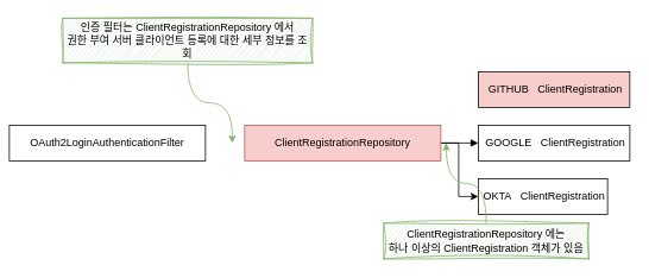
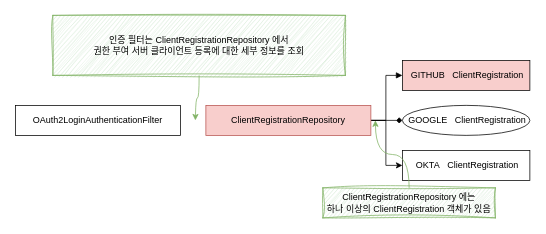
  <mxCell id="0" />
  <mxCell id="1" parent="0" />
- <mxCell id="2" value="OAuth2LoginAuthenticationFilter" style="rounded=0;whiteSpace=wrap;html=1;" vertex="1" parent="1"><mxGeometry x="10" y="140" width="220" height="40" as="geometry" /></mxCell>
- <mxCell id="3" style="edgeStyle=orthogonalEdgeStyle;rounded=0;orthogonalLoop=1;jettySize=auto;html=1;entryX=0;entryY=0.5;entryDx=0;entryDy=0;endArrow=block;endFill=1;" edge="1" parent="1" source="6" target="8"><mxGeometry relative="1" as="geometry" /></mxCell>
+ <mxCell id="2" value="OAuth2LoginAuthenticationFilter" style="rounded=0;whiteSpace=wrap;html=1;" vertex="1" parent="1"><mxGeometry x="20" y="140" width="220" height="40" as="geometry" /></mxCell>
+ <mxCell id="3" style="edgeStyle=orthogonalEdgeStyle;rounded=0;orthogonalLoop=1;jettySize=auto;html=1;entryX=0;entryY=0.5;entryDx=0;entryDy=0;endArrow=diamond;endFill=1;" edge="1" parent="1" source="6" target="8"><mxGeometry relative="1" as="geometry" /></mxCell>
+ <mxCell id="4" style="edgeStyle=orthogonalEdgeStyle;rounded=0;orthogonalLoop=1;jettySize=auto;html=1;entryX=0;entryY=0.5;entryDx=0;entryDy=0;endArrow=block;endFill=1;" edge="1" parent="1" source="6" target="7"><mxGeometry relative="1" as="geometry"><Array as="points"><mxPoint x="514" y="160" /><mxPoint x="514" y="100" /></Array></mxGeometry></mxCell>
  <mxCell id="5" style="edgeStyle=orthogonalEdgeStyle;rounded=0;orthogonalLoop=1;jettySize=auto;html=1;entryX=0;entryY=0.5;entryDx=0;entryDy=0;" edge="1" parent="1" source="6" target="9"><mxGeometry relative="1" as="geometry"><Array as="points"><mxPoint x="514" y="160" /><mxPoint x="514" y="220" /></Array></mxGeometry></mxCell>
  <mxCell id="6" value="ClientRegistrationRepository" style="rounded=0;whiteSpace=wrap;html=1;fillColor=#f8cecc;strokeColor=#b85450;" vertex="1" parent="1"><mxGeometry x="274" y="140" width="220" height="40" as="geometry" /></mxCell>
  <mxCell id="7" value="&amp;nbsp;GITHUB&amp;nbsp; &amp;nbsp;ClientRegistration" style="rounded=0;whiteSpace=wrap;html=1;fillColor=#f8cecc;" vertex="1" parent="1"><mxGeometry x="536" y="80" width="170" height="40" as="geometry" /></mxCell>
- <mxCell id="8" value="&amp;nbsp;GOOGLE&amp;nbsp; &amp;nbsp;ClientRegistration" style="rounded=0;whiteSpace=wrap;html=1;" vertex="1" parent="1"><mxGeometry x="536" y="140" width="170" height="40" as="geometry" /></mxCell>
- <mxCell id="9" value="&amp;nbsp;OKTA&amp;nbsp; &amp;nbsp;ClientRegistration" style="rounded=0;whiteSpace=wrap;html=1;" vertex="1" parent="1"><mxGeometry x="536" y="200" width="145" height="40" as="geometry" /></mxCell>
+ <mxCell id="8" value="&amp;nbsp;GOOGLE&amp;nbsp; &amp;nbsp;ClientRegistration" style="ellipse;whiteSpace=wrap;html=1;" vertex="1" parent="1"><mxGeometry x="536" y="140" width="170" height="40" as="geometry" /></mxCell>
+ <mxCell id="9" value="&amp;nbsp;OKTA&amp;nbsp; &amp;nbsp;ClientRegistration" style="rounded=0;whiteSpace=wrap;html=1;" vertex="1" parent="1"><mxGeometry x="536" y="200" width="170" height="40" as="geometry" /></mxCell>
  <mxCell id="10" style="edgeStyle=orthogonalEdgeStyle;rounded=0;orthogonalLoop=1;jettySize=auto;html=1;fillColor=#d5e8d4;strokeColor=#82b366;curved=1;" edge="1" parent="1" source="11"><mxGeometry relative="1" as="geometry"><mxPoint x="260" y="160" as="targetPoint" /></mxGeometry></mxCell>
- <mxCell id="11" value="인증 필터는 ClientRegistrationRepository 에서 &lt;br&gt;권한 부여 서버 클라이언트 등록에 대한 세부 정보를 조회" style="text;html=1;align=center;verticalAlign=middle;whiteSpace=wrap;rounded=0;fillColor=#d5e8d4;strokeColor=#82b366;sketch=1;curveFitting=1;jiggle=2;" vertex="1" parent="1"><mxGeometry x="70" y="20" width="280" height="50" as="geometry" /></mxCell>
+ <mxCell id="11" value="인증 필터는 ClientRegistrationRepository 에서 &lt;br&gt;권한 부여 서버 클라이언트 등록에 대한 세부 정보를 조회" style="text;html=1;align=center;verticalAlign=middle;whiteSpace=wrap;rounded=0;fillColor=#d5e8d4;strokeColor=#82b366;sketch=1;curveFitting=1;jiggle=2;" vertex="1" parent="1"><mxGeometry x="70" y="20" width="390" height="80" as="geometry" /></mxCell>
  <mxCell id="12" style="edgeStyle=orthogonalEdgeStyle;rounded=0;orthogonalLoop=1;jettySize=auto;html=1;fillColor=#d5e8d4;strokeColor=#82b366;curved=1;" edge="1" parent="1" source="13"><mxGeometry relative="1" as="geometry"><mxPoint x="500" y="160" as="targetPoint" /></mxGeometry></mxCell>
  <mxCell id="13" value="ClientRegistrationRepository 에는 &lt;br&gt;하나 이상의 ClientRegistration 객체가 있음" style="text;html=1;align=center;verticalAlign=middle;whiteSpace=wrap;rounded=0;fillColor=#d5e8d4;strokeColor=#82b366;sketch=1;curveFitting=1;jiggle=2;" vertex="1" parent="1"><mxGeometry x="430" y="250" width="230" height="40" as="geometry" /></mxCell>
